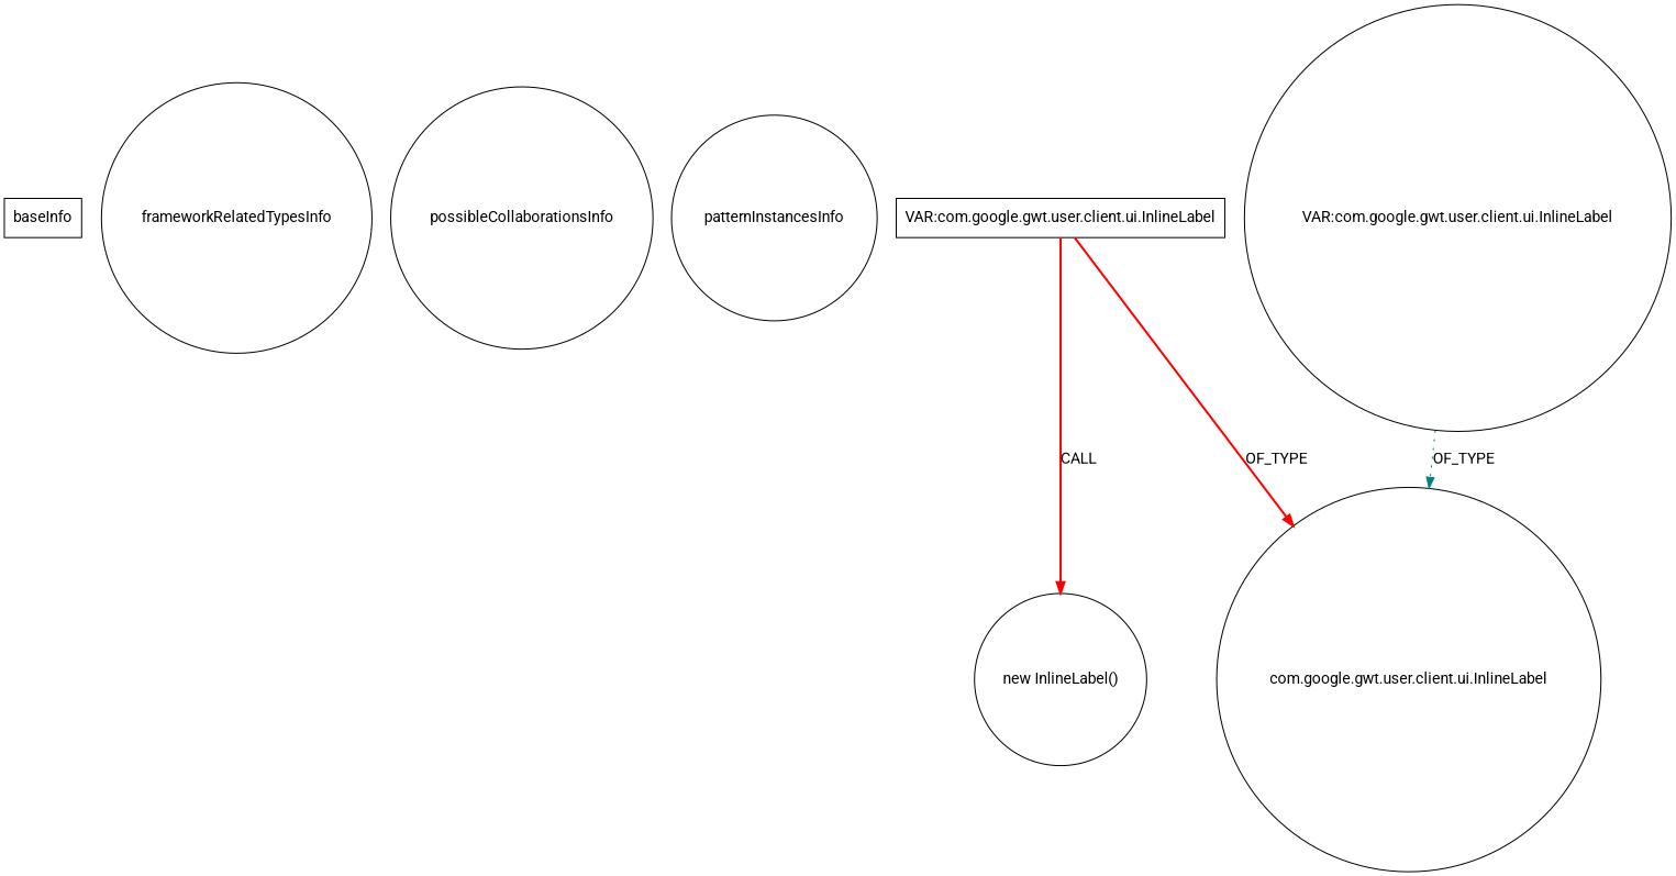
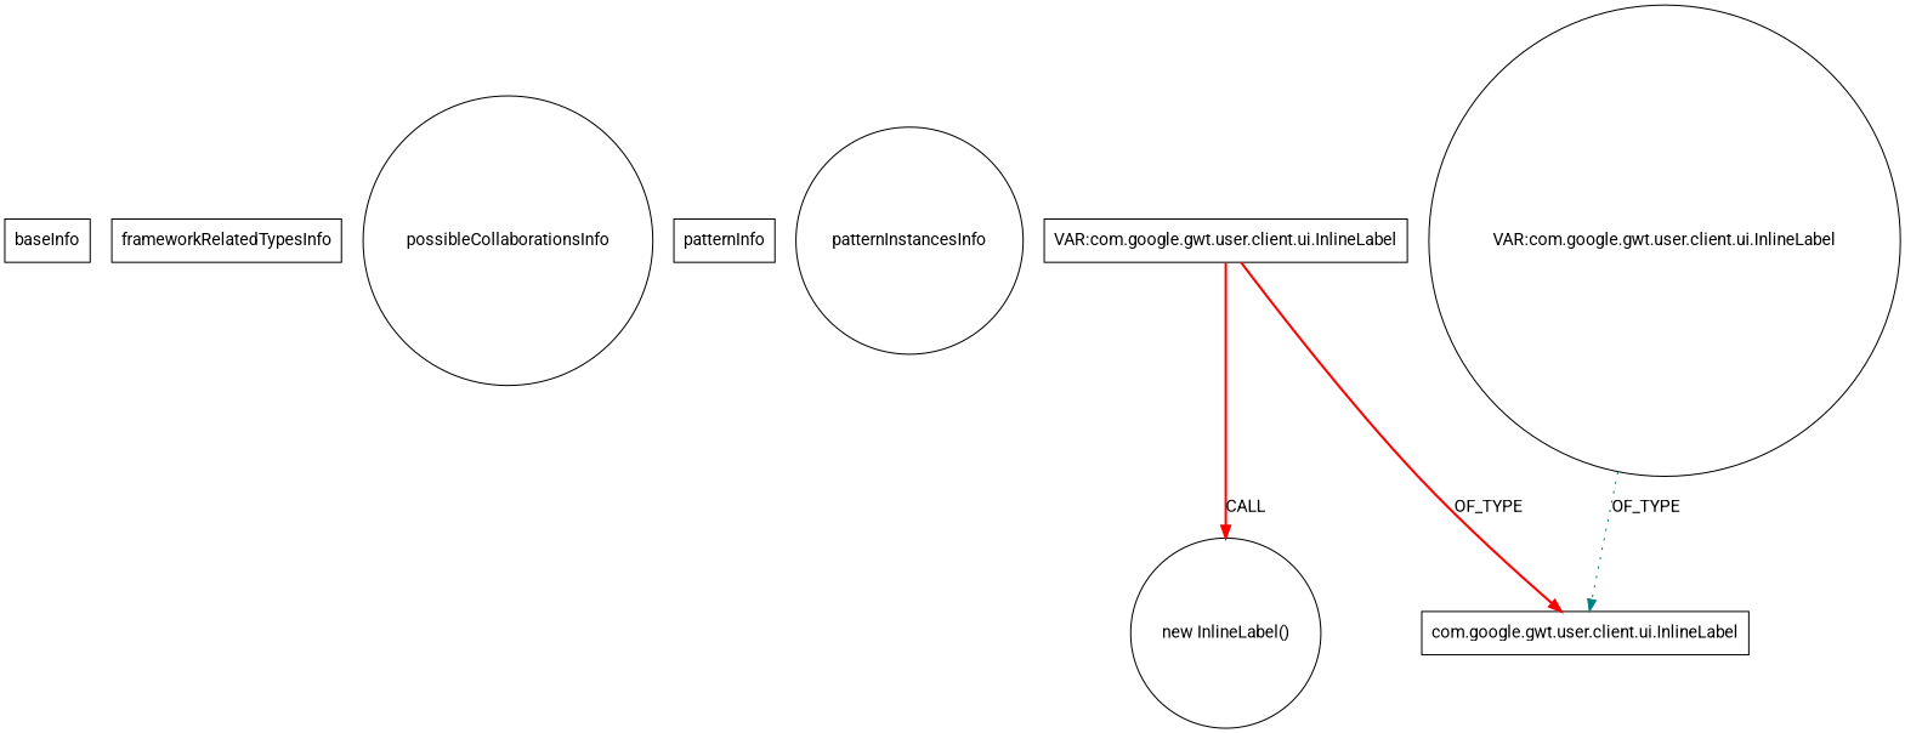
  digraph {
    fontname=Roboto
    node [fontname=Roboto shape=circle]
    edge [color=red fontname=Roboto style=bold]
    baseInfo [category=pattern graphId=1077 isAnonymous=false possibleRelation=false shape=box]
-   frameworkRelatedTypesInfo
+   frameworkRelatedTypesInfo [shape=box]
    possibleCollaborationsInfo
+   patternInfo [frequency=2.0 patternRootClient=null shape=box]
    patternInstancesInfo [0="ashtonthomas-gwt-fast-touch-press~/ashtonthomas-gwt-fast-touch-press/gwt-fast-touch-press-master/src/io/ashton/fastpress/client/Gwt_fast_press.java~Gwt_fast_press~744" 1="nakaken0629-mezamashimailgwt~/nakaken0629-mezamashimailgwt/mezamashimailgwt-master/mezamashimailgwt/src/com/appspot/mezamashimailgwt/client/Mezamashimailgwt.java~Mezamashimailgwt~4116"]
    n6 [isFrameworkType=false label="new InlineLabel()" vertexType=CONSTRUCTOR_CALL]
    n7 [isFrameworkType=false label="VAR:com.google.gwt.user.client.ui.InlineLabel" shape=box vertexType=VARIABLE_EXPRESION]
-   n8 [isFrameworkType=false label="com.google.gwt.user.client.ui.InlineLabel" vertexType=FRAMEWORK_CLASS_TYPE]
+   n8 [isFrameworkType=false label="com.google.gwt.user.client.ui.InlineLabel" shape=box vertexType=FRAMEWORK_CLASS_TYPE]
    n9 [isFrameworkType=false label="VAR:com.google.gwt.user.client.ui.InlineLabel" vertexType=VARIABLE_EXPRESION]
    n7 -> n6 [label=CALL]
    n7 -> n8 [label=OF_TYPE]
    n9 -> n8 [color=teal label=OF_TYPE style=dotted]
  }
